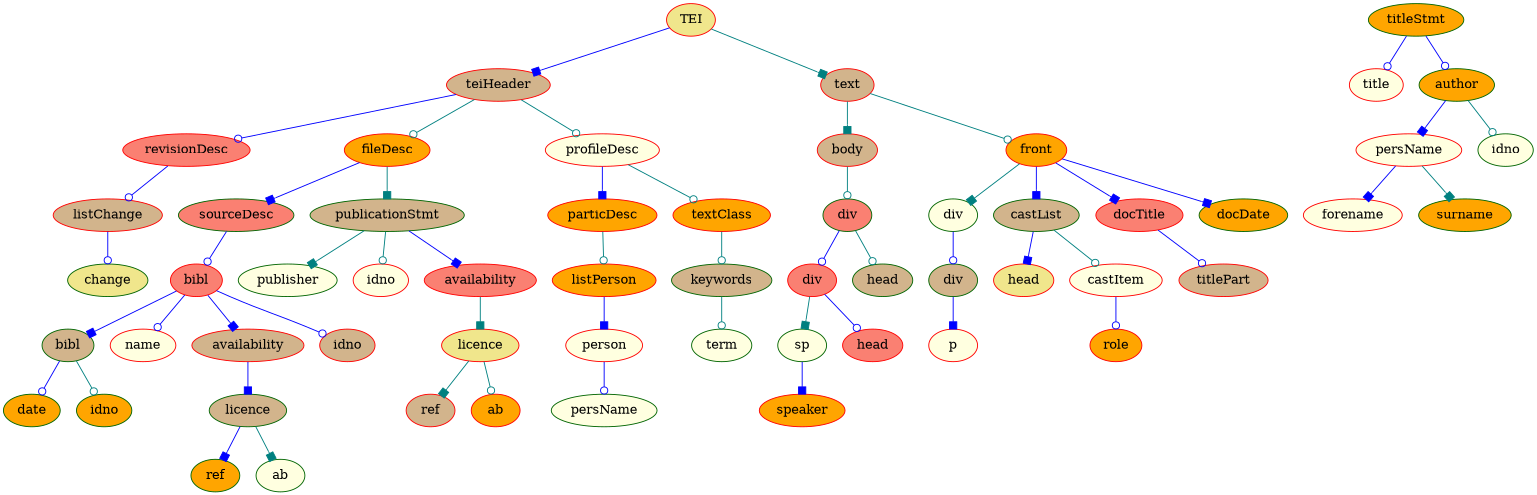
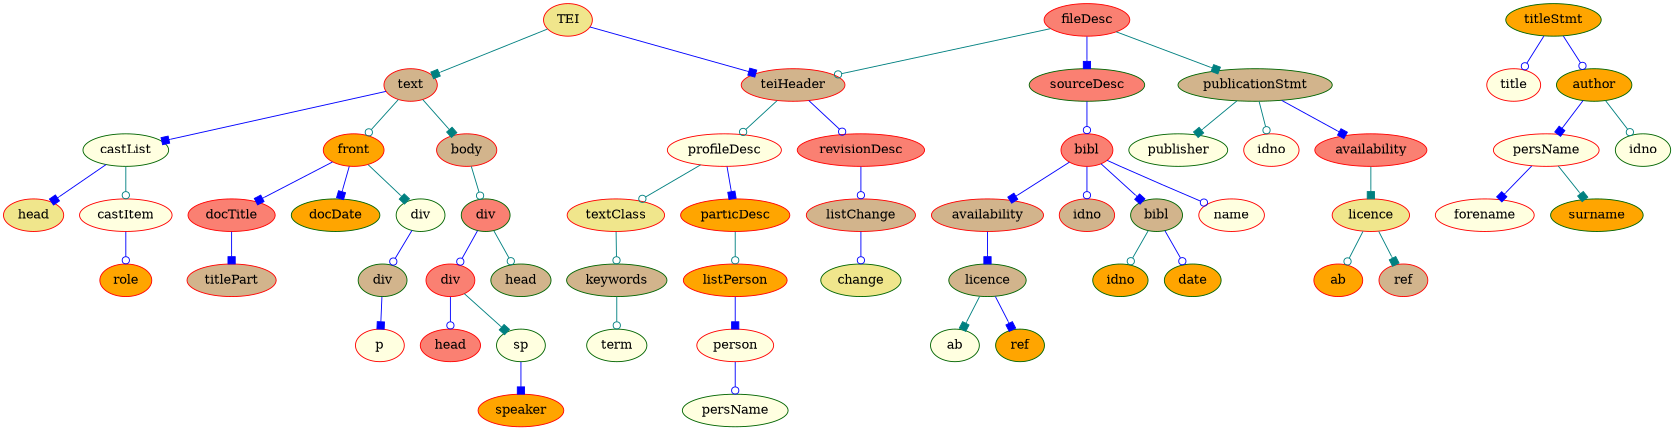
  digraph {
    node [color=red fillcolor=lightyellow style=filled]
    edge [arrowhead=odot color=blue]
    n1 [fillcolor=tan label=titlePart]
    n2 [label=person]
    n3 [color=darkgreen label=persName]
    n4 [color=darkgreen label=publisher]
    n5 [color=darkgreen fillcolor=salmon label=sourceDesc]
    n6 [fillcolor=salmon label=bibl]
    n7 [color=darkgreen fillcolor=tan label=bibl]
    n8 [label=name]
    n9 [fillcolor=tan label=availability]
    n10 [fillcolor=tan label=idno]
    n11 [color=darkgreen fillcolor=tan label=keywords]
    n12 [color=darkgreen label=term]
    n13 [color=darkgreen fillcolor=salmon label=div]
    n14 [fillcolor=salmon label=div]
    n15 [color=darkgreen fillcolor=tan label=head]
    n16 [color=darkgreen label=sp]
    n17 [fillcolor=salmon label=head]
    n18 [color=darkgreen fillcolor=orange label=date]
    n19 [color=darkgreen fillcolor=orange label=idno]
    n20 [color=darkgreen fillcolor=tan label=licence]
    n21 [fillcolor=orange label=listPerson]
    n22 [label=persName]
    n23 [label=forename]
    n24 [color=darkgreen fillcolor=orange label=surname]
    n25 [label=p]
    n26 [fillcolor=tan label=body]
    n27 [fillcolor=tan label=ref]
    n28 [color=darkgreen fillcolor=orange label=ref]
    n29 [color=darkgreen label=ab]
    n30 [fillcolor=orange label=speaker]
    n31 [color=darkgreen fillcolor=tan label=div]
    n32 [fillcolor=orange label=particDesc]
    n33 [fillcolor=salmon label=revisionDesc]
    n34 [fillcolor=tan label=listChange]
    n35 [color=darkgreen fillcolor=khaki label=change]
-   n36 [fillcolor=orange label=textClass]
+   n36 [fillcolor=khaki label=textClass]
    n37 [color=darkgreen fillcolor=orange label=titleStmt]
    n38 [label=title]
    n39 [color=darkgreen fillcolor=orange label=author]
    n40 [color=darkgreen label=idno]
    n41 [fillcolor=tan label=teiHeader]
-   n42 [fillcolor=orange label=fileDesc]
+   n42 [fillcolor=salmon label=fileDesc]
    n43 [label=profileDesc]
    n44 [color=darkgreen fillcolor=tan label=publicationStmt]
    n45 [fillcolor=khaki label=licence]
    n46 [fillcolor=orange label=ab]
    n47 [fillcolor=orange label=role]
    n48 [color=darkgreen label=div]
-   n49 [color=darkgreen fillcolor=tan label=castList]
+   n49 [color=darkgreen label=castList]
    n50 [fillcolor=khaki label=head]
    n51 [label=castItem]
    n52 [label=idno]
    n53 [fillcolor=salmon label=availability]
    n54 [fillcolor=orange label=front]
    n55 [fillcolor=salmon label=docTitle]
    n56 [color=darkgreen fillcolor=orange label=docDate]
    n57 [fillcolor=khaki label=TEI]
    n58 [fillcolor=tan label=text]
    n2 -> n3
    n5 -> n6
    n6 -> n7 [arrowhead=box]
    n6 -> n8
    n6 -> n9 [arrowhead=box]
    n6 -> n10
    n7 -> n18
    n7 -> n19 [color=teal]
    n9 -> n20 [arrowhead=box]
    n11 -> n12 [color=teal]
    n13 -> n14
    n13 -> n15 [color=teal]
    n14 -> n16 [arrowhead=box color=teal]
    n14 -> n17
    n16 -> n30 [arrowhead=box]
    n20 -> n28 [arrowhead=box]
    n20 -> n29 [arrowhead=box color=teal]
    n21 -> n2 [arrowhead=box]
    n22 -> n23 [arrowhead=box]
    n22 -> n24 [arrowhead=box color=teal]
    n26 -> n13 [color=teal]
    n31 -> n25 [arrowhead=box]
    n32 -> n21 [color=teal]
    n33 -> n34
    n34 -> n35
    n36 -> n11 [color=teal]
    n37 -> n38
    n37 -> n39
    n39 -> n22 [arrowhead=box]
    n39 -> n40 [color=teal]
    n41 -> n33
-   n41 -> n42 [color=teal]
+   n42 -> n41 [color=teal]
    n41 -> n43 [color=teal]
    n42 -> n5 [arrowhead=box]
    n42 -> n44 [arrowhead=box color=teal]
    n43 -> n32 [arrowhead=box]
    n43 -> n36 [color=teal]
    n44 -> n4 [arrowhead=box color=teal]
    n44 -> n52 [color=teal]
    n44 -> n53 [arrowhead=box]
    n45 -> n27 [arrowhead=box color=teal]
    n45 -> n46 [color=teal]
    n48 -> n31
    n49 -> n50 [arrowhead=box]
    n49 -> n51 [color=teal]
    n51 -> n47
    n53 -> n45 [arrowhead=box color=teal]
    n54 -> n48 [arrowhead=box color=teal]
-   n54 -> n49 [arrowhead=box]
+   n58 -> n49 [arrowhead=box]
    n54 -> n55 [arrowhead=box]
    n54 -> n56 [arrowhead=box]
-   n55 -> n1
+   n55 -> n1 [arrowhead=box]
    n57 -> n41 [arrowhead=box]
    n57 -> n58 [arrowhead=box color=teal]
    n58 -> n26 [arrowhead=box color=teal]
    n58 -> n54 [color=teal]
  }
